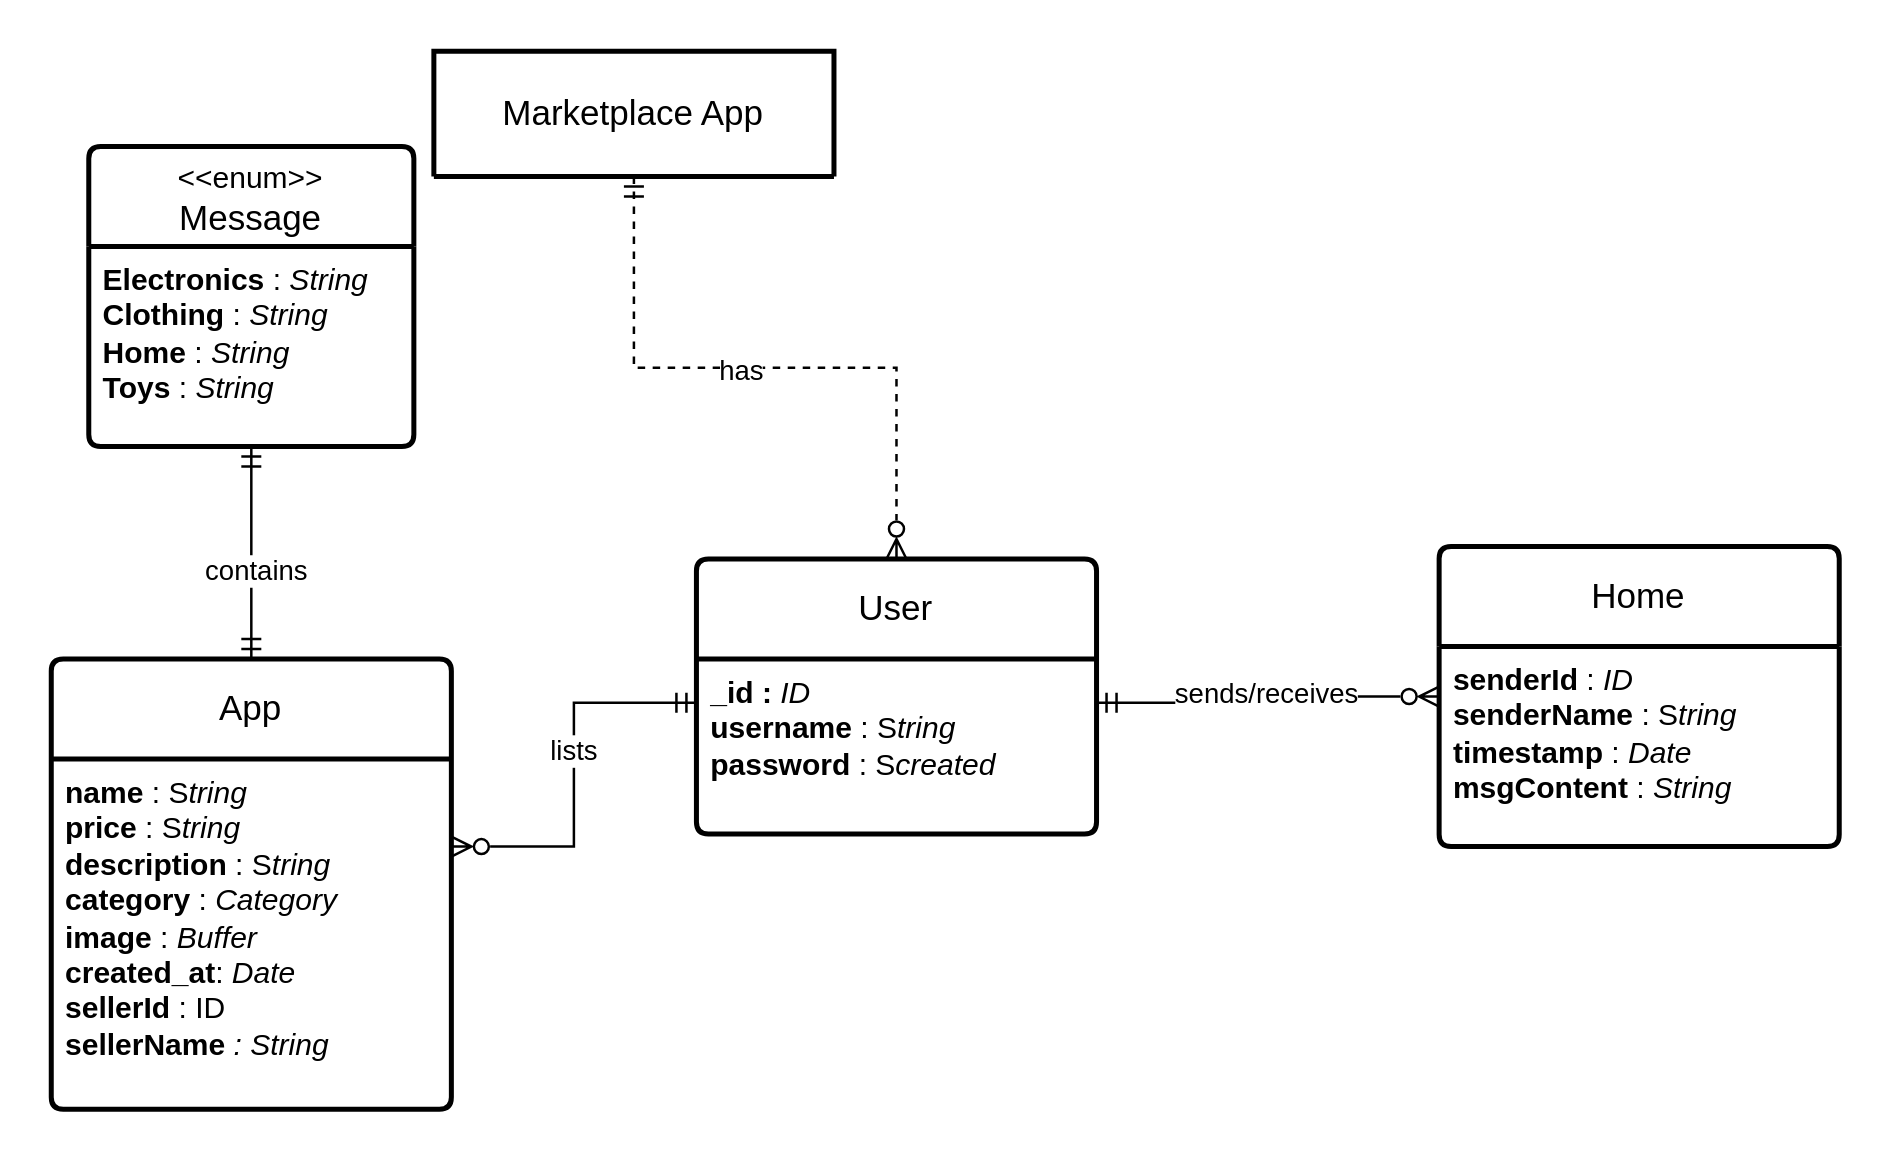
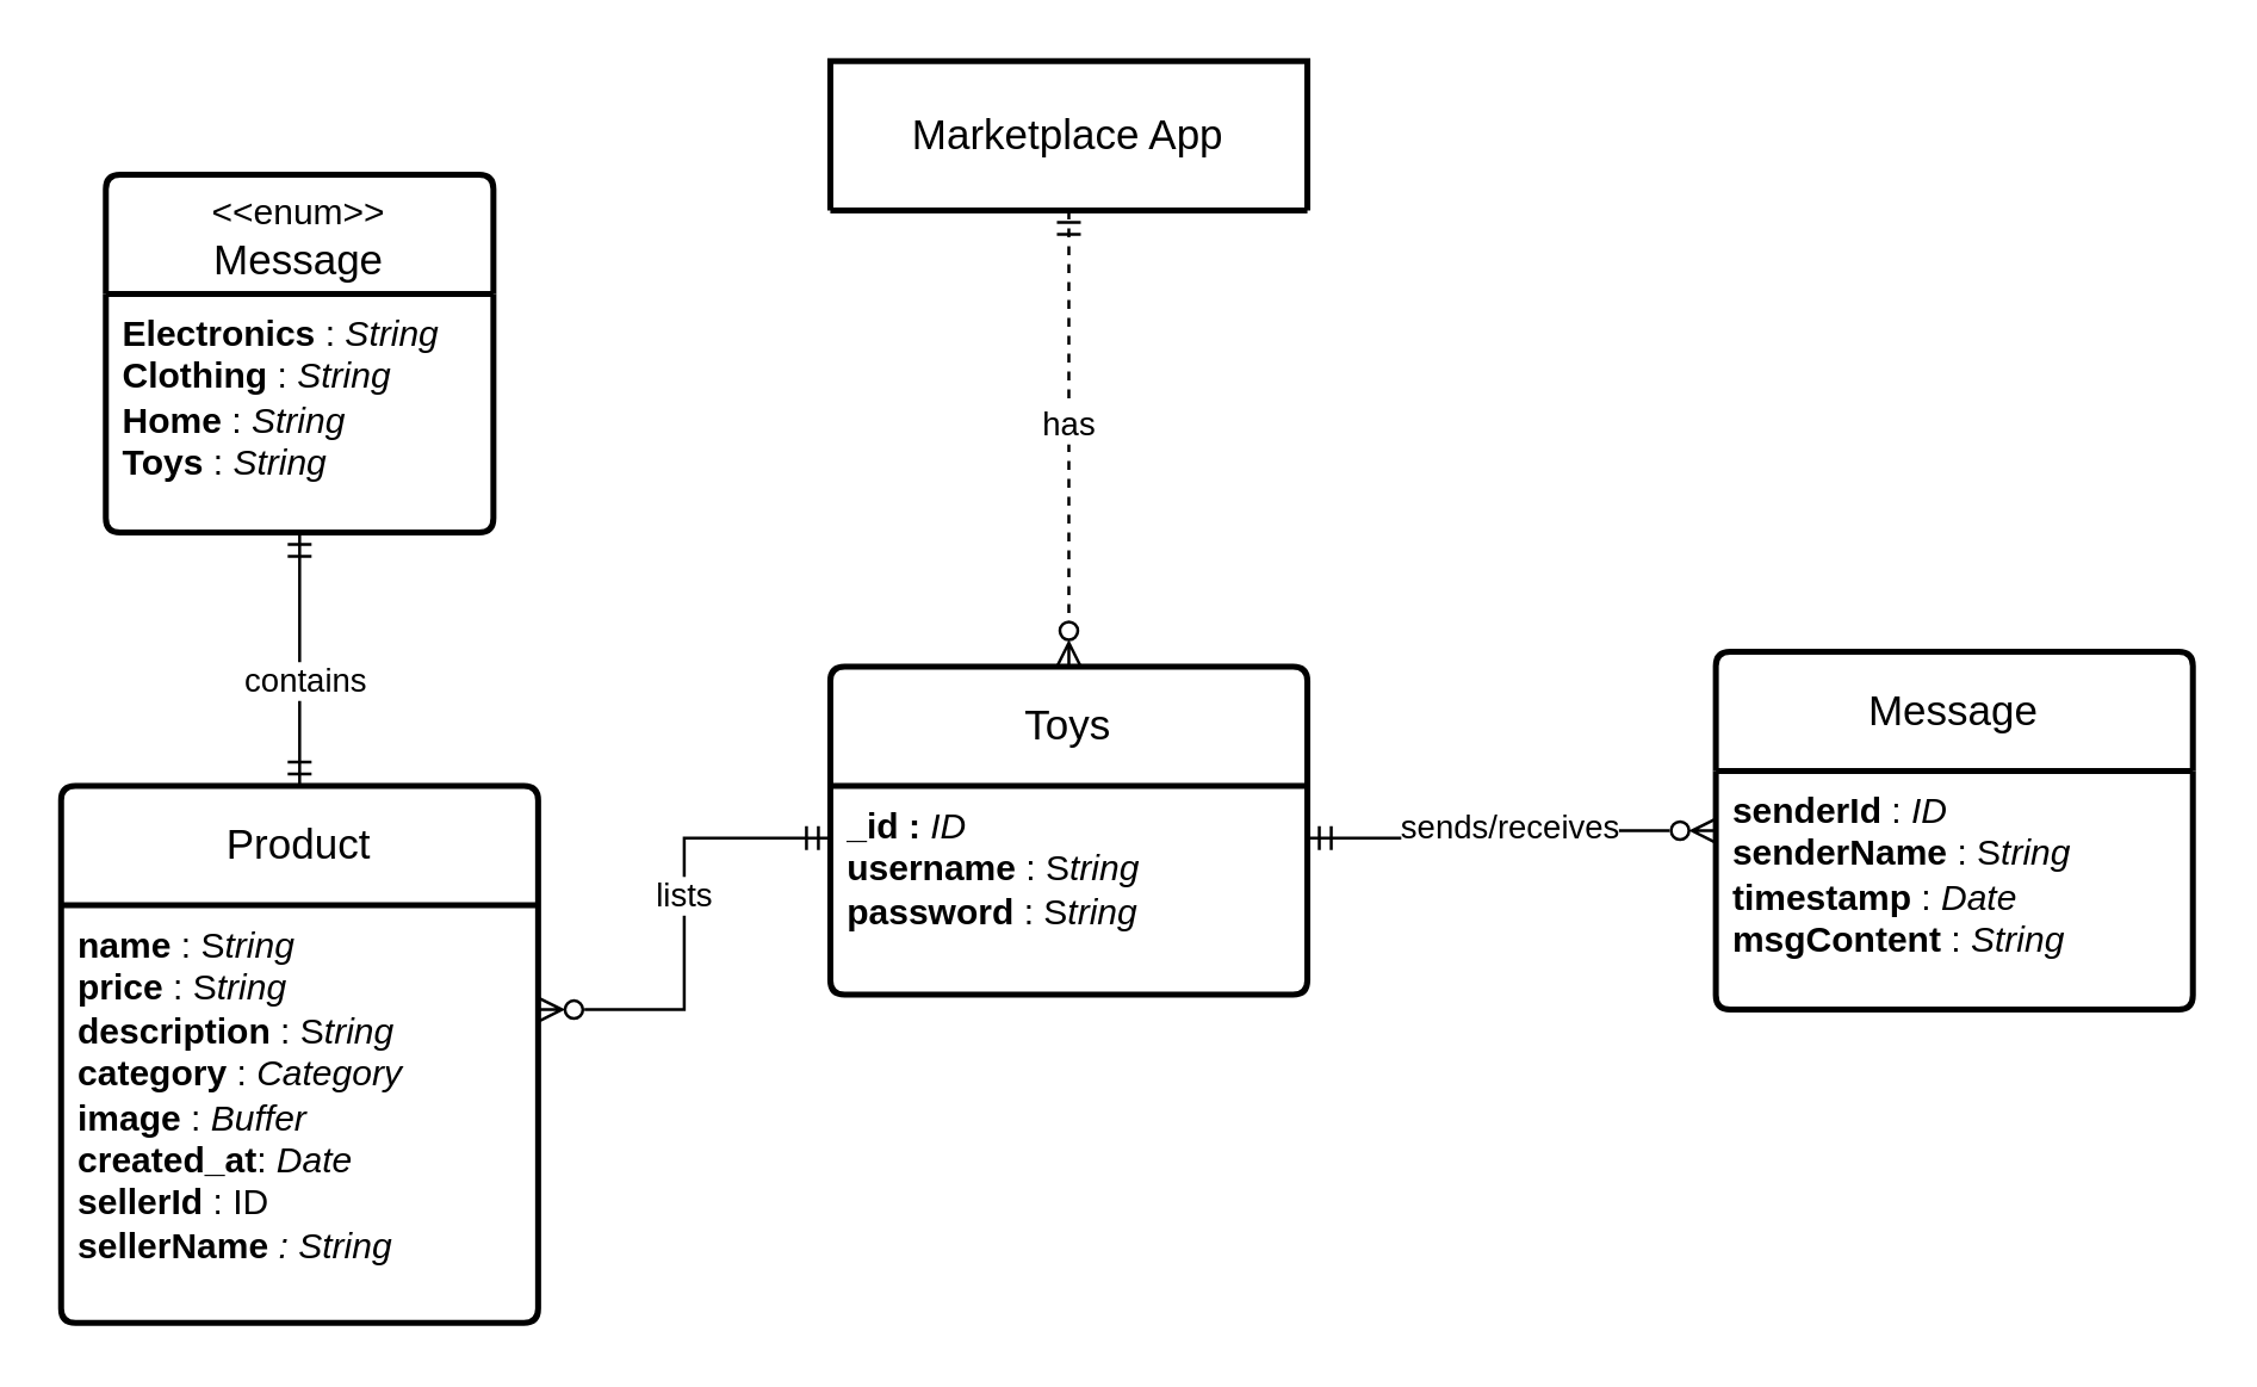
  <mxCell id="0" />
  <mxCell id="1" parent="0" />
- <mxCell id="2" value="App" style="swimlane;childLayout=stackLayout;horizontal=1;startSize=40;horizontalStack=0;rounded=1;fontSize=14;fontStyle=0;strokeWidth=2;resizeParent=0;resizeLast=1;shadow=0;dashed=0;align=center;arcSize=4;whiteSpace=wrap;html=1;" vertex="1" parent="1"><mxGeometry x="20" y="263" width="160" height="180" as="geometry" /></mxCell>
+ <mxCell id="2" value="Product" style="swimlane;childLayout=stackLayout;horizontal=1;startSize=40;horizontalStack=0;rounded=1;fontSize=14;fontStyle=0;strokeWidth=2;resizeParent=0;resizeLast=1;shadow=0;dashed=0;align=center;arcSize=4;whiteSpace=wrap;html=1;" vertex="1" parent="1"><mxGeometry x="20" y="263" width="160" height="180" as="geometry" /></mxCell>
  <mxCell id="3" value="&lt;b&gt;name&amp;nbsp;&lt;/b&gt;: S&lt;i&gt;tring&lt;/i&gt;&lt;div&gt;&lt;b&gt;price&amp;nbsp;&lt;/b&gt;: S&lt;i&gt;tring&lt;/i&gt;&lt;/div&gt;&lt;div&gt;&lt;b&gt;description&lt;/b&gt;&amp;nbsp;: S&lt;i&gt;tring&lt;/i&gt;&lt;/div&gt;&lt;div&gt;&lt;b&gt;category&lt;/b&gt; : &lt;i&gt;Category&lt;/i&gt;&lt;/div&gt;&lt;div&gt;&lt;b&gt;image&lt;/b&gt; : &lt;i&gt;Buffer&lt;/i&gt;&lt;/div&gt;&lt;div&gt;&lt;b&gt;created_at&lt;/b&gt;: &lt;i&gt;Date&lt;/i&gt;&lt;/div&gt;&lt;div&gt;&lt;b&gt;sellerId&lt;/b&gt; : ID&lt;/div&gt;&lt;div&gt;&lt;b&gt;sellerName &lt;/b&gt;&lt;i&gt;: String&lt;/i&gt;&lt;/div&gt;" style="align=left;strokeColor=none;fillColor=none;spacingLeft=4;fontSize=12;verticalAlign=top;resizable=0;rotatable=0;part=1;html=1;" vertex="1" parent="2"><mxGeometry y="40" width="160" height="140" as="geometry" /></mxCell>
  <mxCell id="4" value="&lt;div&gt;&lt;font style=&quot;font-size: 12px;&quot;&gt;&amp;lt;&amp;lt;enum&amp;gt;&amp;gt;&lt;/font&gt;&lt;/div&gt;Message" style="swimlane;childLayout=stackLayout;horizontal=1;startSize=40;horizontalStack=0;rounded=1;fontSize=14;fontStyle=0;strokeWidth=2;resizeParent=0;resizeLast=1;shadow=0;dashed=0;align=center;arcSize=4;whiteSpace=wrap;html=1;" vertex="1" parent="1"><mxGeometry x="35" y="58" width="130" height="120" as="geometry" /></mxCell>
  <mxCell id="5" value="&lt;b&gt;Electronics&lt;/b&gt; : &lt;i&gt;String&lt;/i&gt;&lt;div&gt;&lt;b&gt;Clothing&lt;/b&gt; : &lt;i&gt;String&lt;/i&gt;&lt;/div&gt;&lt;div&gt;&lt;b&gt;Home&lt;/b&gt; : &lt;i&gt;String&lt;/i&gt;&lt;/div&gt;&lt;div&gt;&lt;b&gt;Toys&lt;/b&gt; : &lt;i&gt;String&lt;/i&gt;&lt;/div&gt;" style="align=left;strokeColor=none;fillColor=none;spacingLeft=4;fontSize=12;verticalAlign=top;resizable=0;rotatable=0;part=1;html=1;" vertex="1" parent="4"><mxGeometry y="40" width="130" height="80" as="geometry" /></mxCell>
- <mxCell id="6" value="User" style="swimlane;childLayout=stackLayout;horizontal=1;startSize=40;horizontalStack=0;rounded=1;fontSize=14;fontStyle=0;strokeWidth=2;resizeParent=0;resizeLast=1;shadow=0;dashed=0;align=center;arcSize=4;whiteSpace=wrap;html=1;" vertex="1" parent="1"><mxGeometry x="278" y="223" width="160" height="110" as="geometry" /></mxCell>
- <mxCell id="7" value="&lt;div&gt;&lt;b&gt;_id : &lt;/b&gt;&lt;i&gt;ID&lt;/i&gt;&lt;/div&gt;&lt;b&gt;username&amp;nbsp;&lt;/b&gt;: S&lt;i&gt;tring&lt;/i&gt;&lt;div&gt;&lt;b&gt;password&amp;nbsp;&lt;/b&gt;: S&lt;i&gt;created&lt;/i&gt;&lt;/div&gt;&lt;div&gt;&lt;br&gt;&lt;/div&gt;" style="align=left;strokeColor=none;fillColor=none;spacingLeft=4;fontSize=12;verticalAlign=top;resizable=0;rotatable=0;part=1;html=1;" vertex="1" parent="6"><mxGeometry y="40" width="160" height="70" as="geometry" /></mxCell>
- <mxCell id="8" value="Home" style="swimlane;childLayout=stackLayout;horizontal=1;startSize=40;horizontalStack=0;rounded=1;fontSize=14;fontStyle=0;strokeWidth=2;resizeParent=0;resizeLast=1;shadow=0;dashed=0;align=center;arcSize=4;whiteSpace=wrap;html=1;" vertex="1" parent="1"><mxGeometry x="575" y="218" width="160" height="120" as="geometry" /></mxCell>
+ <mxCell id="6" value="Toys" style="swimlane;childLayout=stackLayout;horizontal=1;startSize=40;horizontalStack=0;rounded=1;fontSize=14;fontStyle=0;strokeWidth=2;resizeParent=0;resizeLast=1;shadow=0;dashed=0;align=center;arcSize=4;whiteSpace=wrap;html=1;" vertex="1" parent="1"><mxGeometry x="278" y="223" width="160" height="110" as="geometry" /></mxCell>
+ <mxCell id="7" value="&lt;div&gt;&lt;b&gt;_id : &lt;/b&gt;&lt;i&gt;ID&lt;/i&gt;&lt;/div&gt;&lt;b&gt;username&amp;nbsp;&lt;/b&gt;: S&lt;i&gt;tring&lt;/i&gt;&lt;div&gt;&lt;b&gt;password&amp;nbsp;&lt;/b&gt;: S&lt;i&gt;tring&lt;/i&gt;&lt;/div&gt;&lt;div&gt;&lt;br&gt;&lt;/div&gt;" style="align=left;strokeColor=none;fillColor=none;spacingLeft=4;fontSize=12;verticalAlign=top;resizable=0;rotatable=0;part=1;html=1;" vertex="1" parent="6"><mxGeometry y="40" width="160" height="70" as="geometry" /></mxCell>
+ <mxCell id="8" value="Message" style="swimlane;childLayout=stackLayout;horizontal=1;startSize=40;horizontalStack=0;rounded=1;fontSize=14;fontStyle=0;strokeWidth=2;resizeParent=0;resizeLast=1;shadow=0;dashed=0;align=center;arcSize=4;whiteSpace=wrap;html=1;" vertex="1" parent="1"><mxGeometry x="575" y="218" width="160" height="120" as="geometry" /></mxCell>
  <mxCell id="9" value="&lt;b&gt;senderId&amp;nbsp;&lt;/b&gt;: &lt;i&gt;ID&lt;/i&gt;&lt;div&gt;&lt;b&gt;senderName&lt;/b&gt;&amp;nbsp;: S&lt;i&gt;tring&lt;/i&gt;&lt;i&gt;&lt;br&gt;&lt;/i&gt;&lt;div&gt;&lt;b&gt;timestamp&amp;nbsp;&lt;/b&gt;: &lt;i&gt;Date&lt;/i&gt;&lt;/div&gt;&lt;div&gt;&lt;b&gt;msgContent&lt;/b&gt; : &lt;i&gt;String&lt;br&gt;&lt;/i&gt;&lt;/div&gt;&lt;/div&gt;" style="align=left;strokeColor=none;fillColor=none;spacingLeft=4;fontSize=12;verticalAlign=top;resizable=0;rotatable=0;part=1;html=1;" vertex="1" parent="8"><mxGeometry y="40" width="160" height="80" as="geometry" /></mxCell>
  <mxCell id="10" style="edgeStyle=orthogonalEdgeStyle;rounded=0;orthogonalLoop=1;jettySize=auto;html=1;exitX=0.5;exitY=1;exitDx=0;exitDy=0;entryX=0.5;entryY=0;entryDx=0;entryDy=0;endArrow=ERzeroToMany;endFill=0;startArrow=ERmandOne;startFill=0;dashed=1;" edge="1" parent="1" source="12" target="6"><mxGeometry relative="1" as="geometry" /></mxCell>
  <mxCell id="11" value="has" style="edgeLabel;html=1;align=center;verticalAlign=middle;resizable=0;points=[];" vertex="1" connectable="0" parent="10"><mxGeometry x="-0.076" y="-1" relative="1" as="geometry"><mxPoint as="offset" /></mxGeometry></mxCell>
- <mxCell id="12" value="Marketplace App" style="swimlane;childLayout=stackLayout;horizontal=1;startSize=80;horizontalStack=0;rounded=1;fontSize=14;fontStyle=0;strokeWidth=2;resizeParent=0;resizeLast=1;shadow=0;dashed=0;align=center;arcSize=4;whiteSpace=wrap;html=1;" vertex="1" parent="1"><mxGeometry x="173" y="20" width="160" height="50" as="geometry" /></mxCell>
+ <mxCell id="12" value="Marketplace App" style="swimlane;childLayout=stackLayout;horizontal=1;startSize=80;horizontalStack=0;rounded=1;fontSize=14;fontStyle=0;strokeWidth=2;resizeParent=0;resizeLast=1;shadow=0;dashed=0;align=center;arcSize=4;whiteSpace=wrap;html=1;" vertex="1" parent="1"><mxGeometry x="278" y="20" width="160" height="50" as="geometry" /></mxCell>
  <mxCell id="13" style="edgeStyle=orthogonalEdgeStyle;rounded=0;orthogonalLoop=1;jettySize=auto;html=1;exitX=0;exitY=0.25;exitDx=0;exitDy=0;entryX=1;entryY=0.25;entryDx=0;entryDy=0;endArrow=ERzeroToMany;endFill=0;startArrow=ERmandOne;startFill=0;" edge="1" parent="1" source="7" target="3"><mxGeometry relative="1" as="geometry" /></mxCell>
  <mxCell id="14" value="lists" style="edgeLabel;html=1;align=center;verticalAlign=middle;resizable=0;points=[];" vertex="1" connectable="0" parent="13"><mxGeometry x="-0.127" y="-1" relative="1" as="geometry"><mxPoint as="offset" /></mxGeometry></mxCell>
  <mxCell id="15" style="edgeStyle=orthogonalEdgeStyle;rounded=0;orthogonalLoop=1;jettySize=auto;html=1;exitX=1;exitY=0.25;exitDx=0;exitDy=0;entryX=0;entryY=0.25;entryDx=0;entryDy=0;endArrow=ERzeroToMany;endFill=0;startArrow=ERmandOne;startFill=0;" edge="1" parent="1" source="7" target="9"><mxGeometry relative="1" as="geometry" /></mxCell>
  <mxCell id="16" value="sends/receives" style="edgeLabel;html=1;align=center;verticalAlign=middle;resizable=0;points=[];" vertex="1" connectable="0" parent="15"><mxGeometry x="-0.012" y="-2" relative="1" as="geometry"><mxPoint x="-3" y="-4" as="offset" /></mxGeometry></mxCell>
  <mxCell id="17" style="edgeStyle=orthogonalEdgeStyle;rounded=0;orthogonalLoop=1;jettySize=auto;html=1;exitX=0.5;exitY=0;exitDx=0;exitDy=0;entryX=0.5;entryY=1;entryDx=0;entryDy=0;endArrow=ERmandOne;endFill=0;startArrow=ERmandOne;startFill=0;" edge="1" parent="1" source="2" target="5"><mxGeometry relative="1" as="geometry" /></mxCell>
  <mxCell id="18" value="contains" style="edgeLabel;html=1;align=center;verticalAlign=middle;resizable=0;points=[];" vertex="1" connectable="0" parent="17"><mxGeometry x="-0.159" y="-1" relative="1" as="geometry"><mxPoint as="offset" /></mxGeometry></mxCell>
